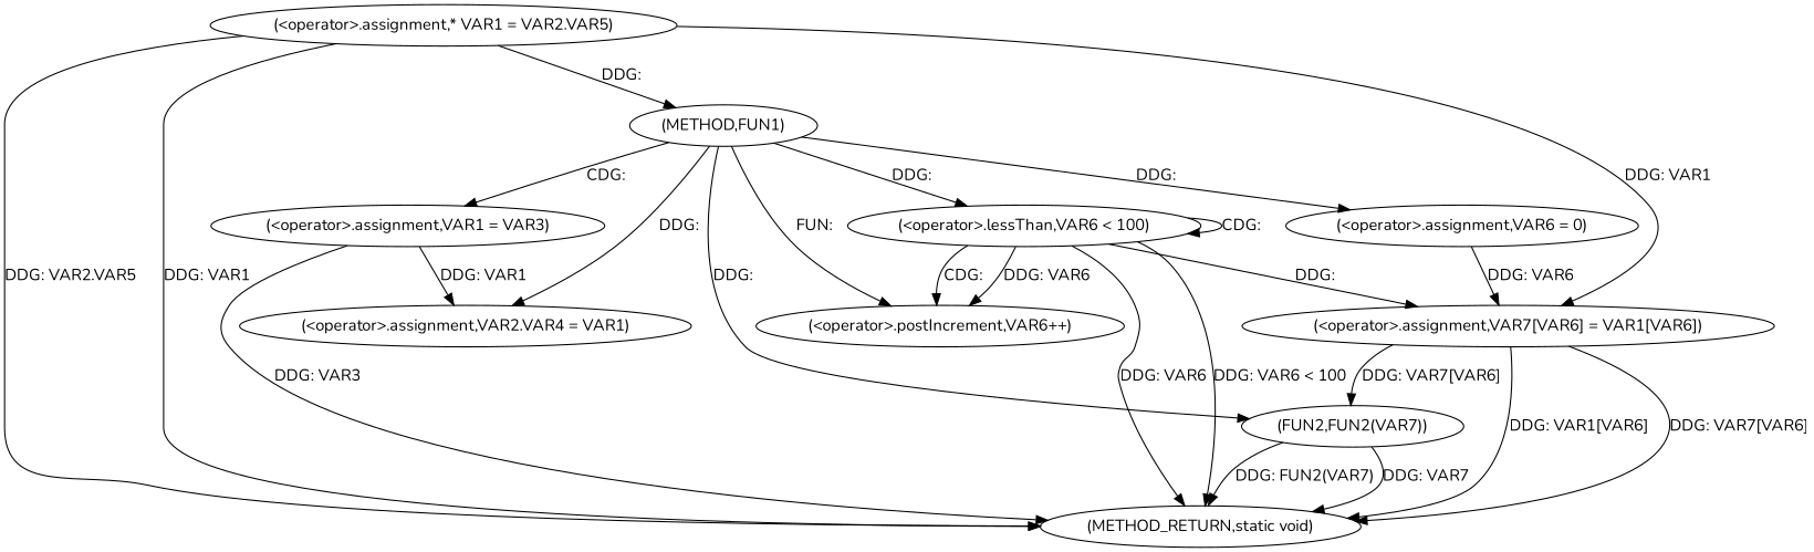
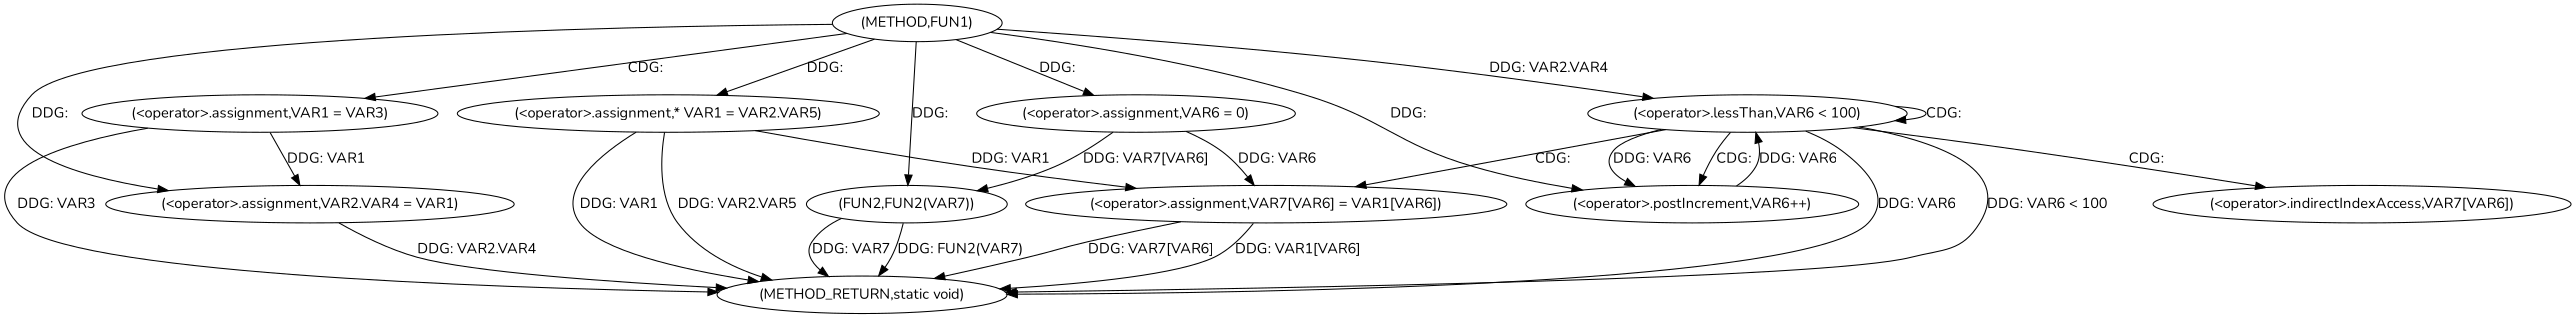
  digraph {
    fontname=Nunito
    node [fontname=Nunito]
    edge [fontname=Nunito]
    n1 [label="(METHOD,FUN1)"]
    n2 [label="(<operator>.assignment,VAR1 = VAR3)"]
    n3 [label="(<operator>.assignment,VAR2.VAR4 = VAR1)"]
    n4 [label="(<operator>.assignment,* VAR1 = VAR2.VAR5)"]
    n5 [label="(<operator>.assignment,VAR6 = 0)"]
    n6 [label="(<operator>.lessThan,VAR6 < 100)"]
    n7 [label="(<operator>.postIncrement,VAR6++)"]
    n8 [label="(FUN2,FUN2(VAR7))"]
    n9 [label="(METHOD_RETURN,static void)"]
    n10 [label="(<operator>.assignment,VAR7[VAR6] = VAR1[VAR6])"]
+   n11 [label="(<operator>.indirectIndexAccess,VAR7[VAR6])"]
    n1 -> n2 [label="CDG: "]
    n1 -> n3 [label="DDG: "]
-   n4 -> n1 [label="DDG: "]
+   n1 -> n4 [label="DDG: "]
    n1 -> n5 [label="DDG: "]
-   n1 -> n6 [label="DDG: "]
-   n1 -> n7 [label="FUN: "]
+   n1 -> n6 [label="DDG: VAR2.VAR4"]
+   n1 -> n7 [label="DDG: "]
    n1 -> n8 [label="DDG: "]
    n2 -> n3 [label="DDG: VAR1"]
    n2 -> n9 [label="DDG: VAR3"]
+   n3 -> n9 [label="DDG: VAR2.VAR4"]
    n4 -> n9 [label="DDG: VAR2.VAR5"]
    n4 -> n9 [label="DDG: VAR1"]
    n4 -> n10 [label="DDG: VAR1"]
    n5 -> n10 [label="DDG: VAR6"]
    n6 -> n6 [label="CDG: "]
    n6 -> n7 [label="DDG: VAR6"]
    n6 -> n7 [label="CDG: "]
    n6 -> n9 [label="DDG: VAR6 < 100"]
    n6 -> n9 [label="DDG: VAR6"]
-   n6 -> n10 [label="DDG: "]
+   n6 -> n10 [label="CDG: "]
+   n6 -> n11 [label="CDG: "]
+   n7 -> n6 [label="DDG: VAR6"]
    n8 -> n9 [label="DDG: VAR7"]
    n8 -> n9 [label="DDG: FUN2(VAR7)"]
-   n10 -> n8 [label="DDG: VAR7[VAR6]"]
+   n5 -> n8 [label="DDG: VAR7[VAR6]"]
    n10 -> n9 [label="DDG: VAR7[VAR6]"]
    n10 -> n9 [label="DDG: VAR1[VAR6]"]
  }
